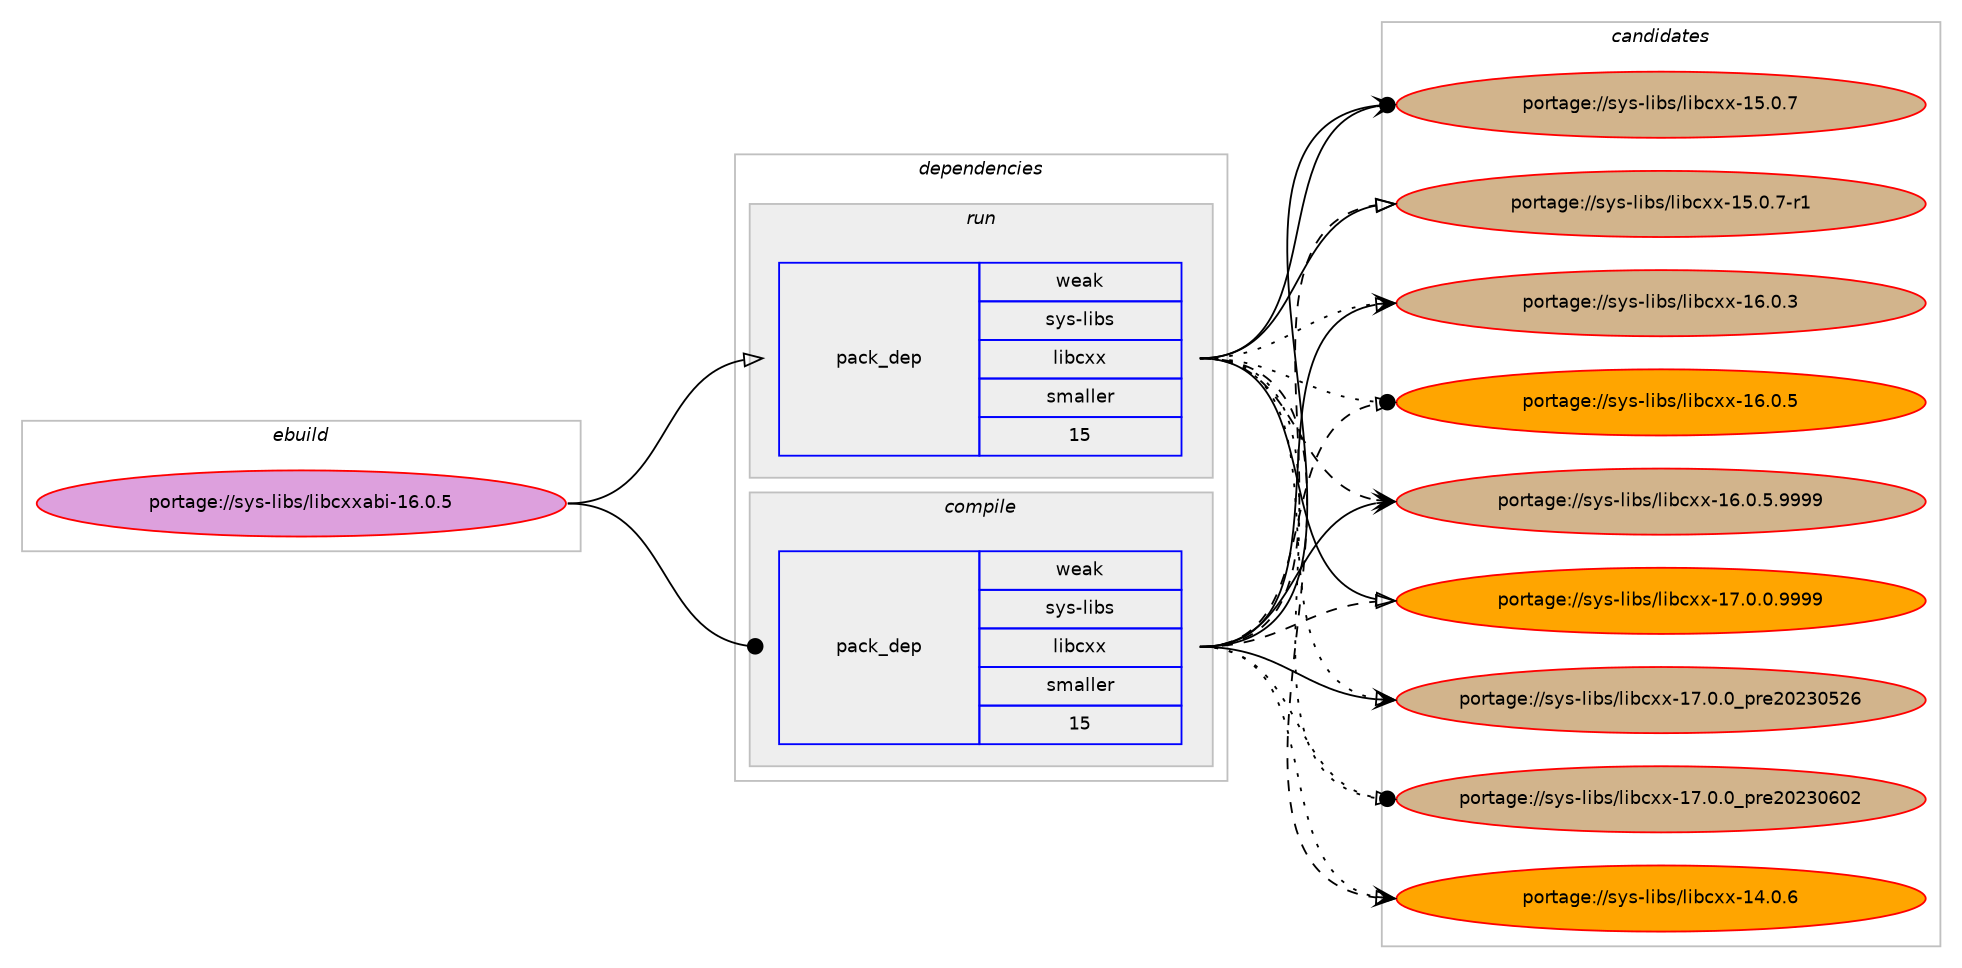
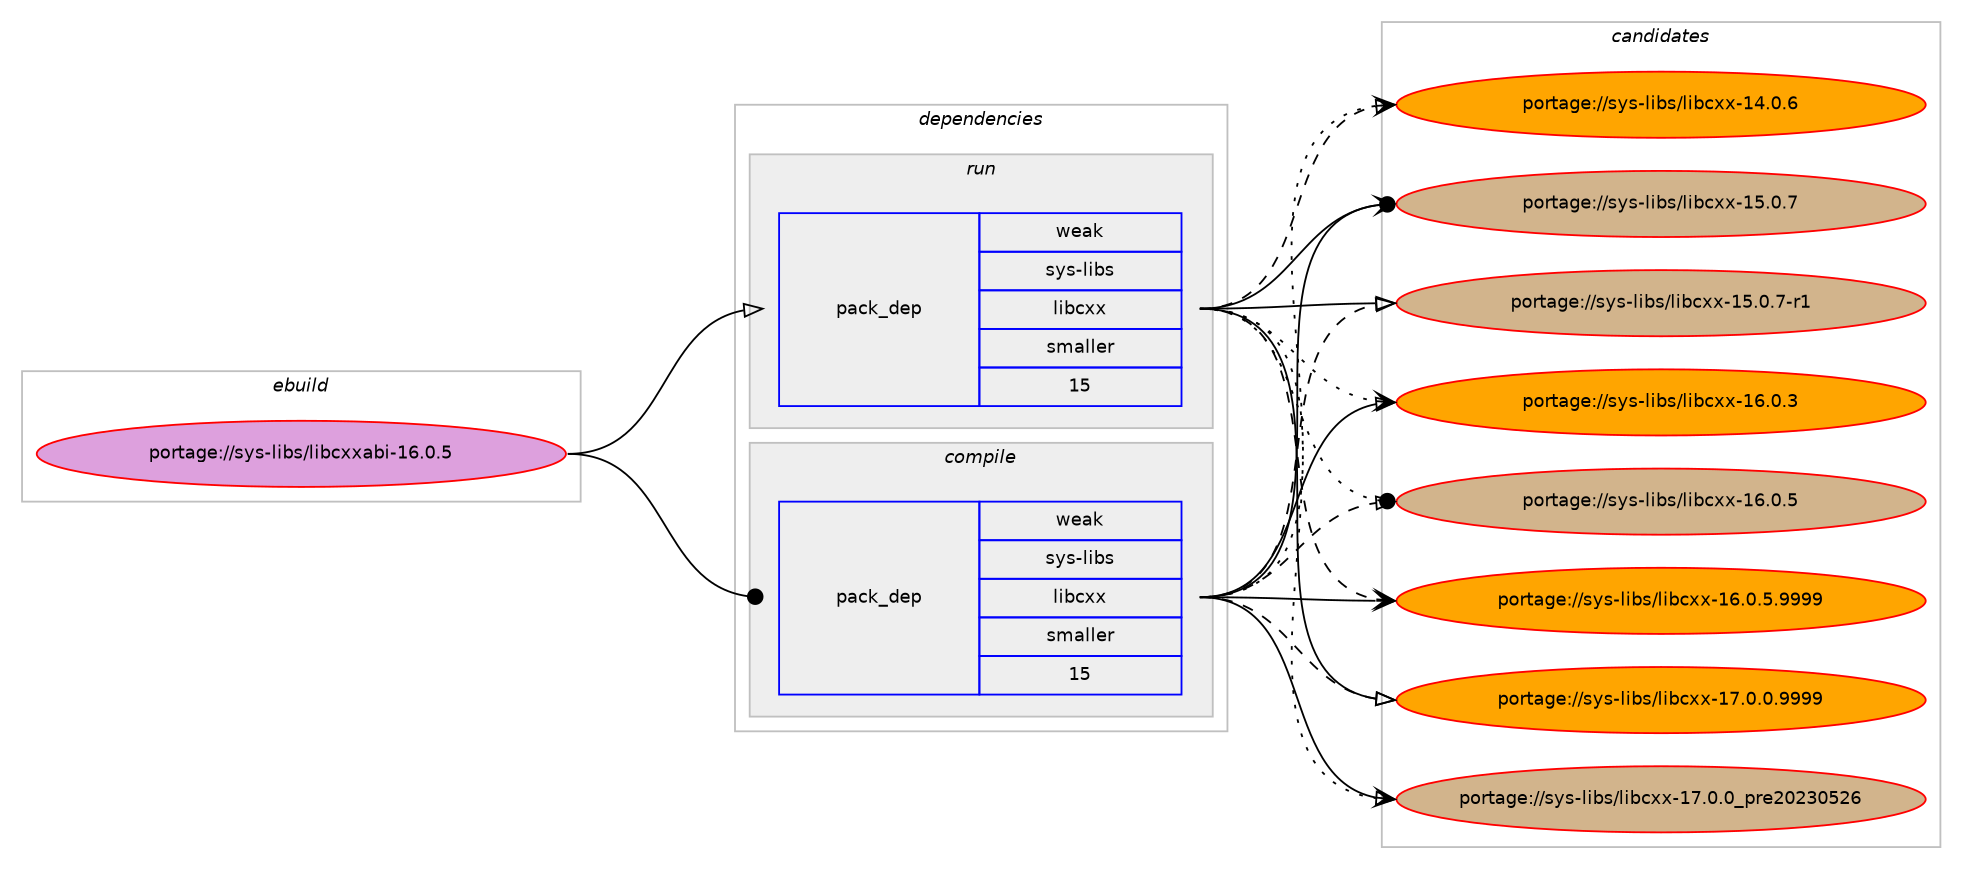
  digraph {
    compound=true
    concentrate=true
    fontname=Helvetica
    fontsize=10
    newrank=true
    rankdir=LR
    ranksep=1.5
    node [color=red fillcolor=tan fontname=Helvetica fontsize=10 style=filled]
    edge [arrowhead=onormal headport=w style=solid tailport=e weight=100]
    n1 [fillcolor=plum label="portage://sys-libs/libcxxabi-16.0.5" width=4]
    n2 [color=blue label=<<TABLE BORDER="0" CELLBORDER="1" CELLSPACING="0" CELLPADDING="4" WIDTH="220"><TR><TD ROWSPAN="6" CELLPADDING="30">pack_dep</TD></TR><TR><TD WIDTH="110">weak</TD></TR><TR><TD>sys-libs</TD></TR><TR><TD>libcxx</TD></TR><TR><TD>smaller</TD></TR><TR><TD>15</TD></TR></TABLE>> shape=none fillcolor="" style=""]
    n3 [color=blue label=<<TABLE BORDER="0" CELLBORDER="1" CELLSPACING="0" CELLPADDING="4" WIDTH="220"><TR><TD ROWSPAN="6" CELLPADDING="30">pack_dep</TD></TR><TR><TD WIDTH="110">weak</TD></TR><TR><TD>sys-libs</TD></TR><TR><TD>libcxx</TD></TR><TR><TD>smaller</TD></TR><TR><TD>15</TD></TR></TABLE>> shape=none fillcolor="" style=""]
    n4 [fillcolor=orange label="portage://sys-libs/libcxx-14.0.6" width=4]
    n5 [label="portage://sys-libs/libcxx-15.0.7" width=4]
    n6 [label="portage://sys-libs/libcxx-15.0.7-r1" width=4]
-   n7 [label="portage://sys-libs/libcxx-16.0.3" width=4]
-   n8 [fillcolor=orange label="portage://sys-libs/libcxx-16.0.5" width=4]
-   n9 [label="portage://sys-libs/libcxx-16.0.5.9999" width=4]
+   n7 [fillcolor=orange label="portage://sys-libs/libcxx-16.0.3" width=4]
+   n8 [label="portage://sys-libs/libcxx-16.0.5" width=4]
+   n9 [fillcolor=orange label="portage://sys-libs/libcxx-16.0.5.9999" width=4]
    n10 [fillcolor=orange label="portage://sys-libs/libcxx-17.0.0.9999" width=4]
    n11 [label="portage://sys-libs/libcxx-17.0.0_pre20230526" width=4]
-   n12 [label="portage://sys-libs/libcxx-17.0.0_pre20230602" width=4]
    subgraph cluster_1 {
      color=gray
      label=<<i>ebuild</i>>
      rank=same
      n1
    }
    subgraph cluster_2 {
      color=gray
      label=<<i>dependencies</i>>
      subgraph cluster_3 {
        color=gray
        fillcolor="#eeeeee"
        label=<<i>run</i>>
        style=filled
        subgraph sub_4 {
          color=gray
          fillcolor="#eeeeee"
          label=<<i>run</i>>
          style=filled
          n3
        }
      }
      subgraph cluster_5 {
        color=gray
        fillcolor="#eeeeee"
        label=<<i>compile</i>>
        style=filled
        subgraph sub_6 {
          color=gray
          fillcolor="#eeeeee"
          label=<<i>compile</i>>
          style=filled
          n2
        }
      }
      subgraph cluster_7 {
        color=gray
        fillcolor="#eeeeee"
        label=<<i>compile and run</i>>
        style=filled
      }
    }
    subgraph cluster_8 {
      color=gray
      label=<<i>candidates</i>>
      rank=same
      subgraph sub_9 {
        color=black
        label=<<i>candidates</i>>
        nodesep=1
        rank=same
        n4
        n5
        n6
        n7
        n8
        n9
        n10
        n11
-       n12
      }
      subgraph sub_10 {
        color=black
        label=<<i>candidates</i>>
        nodesep=1
        rank=same
        n4
        n5
        n6
        n7
        n8
        n9
        n10
        n11
-       n12
      }
    }
    n1 -> n2 [arrowhead=dot weight=20]
    n1 -> n3 [weight=20]
    n2 -> n4 [arrowhead=vee style=dotted]
    n2 -> n5 [arrowhead=dot]
    n2 -> n6 [style=dashed]
    n2 -> n7
    n2 -> n8 [style=dashed]
    n2 -> n9 [arrowhead=vee]
    n2 -> n10 [style=dashed]
    n2 -> n11 [arrowhead=vee]
-   n2 -> n12 [arrowhead=dot style=dotted]
    n3 -> n4 [style=dashed]
    n3 -> n5 [arrowhead=vee]
    n3 -> n6
    n3 -> n7 [arrowhead=vee style=dotted]
    n3 -> n8 [arrowhead=dot style=dotted]
    n3 -> n9 [arrowhead=vee style=dashed]
    n3 -> n10
    n3 -> n11 [style=dotted]
-   n3 -> n12 [style=dotted]
  }
